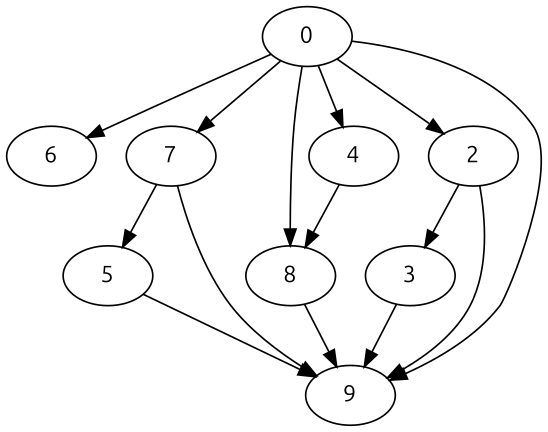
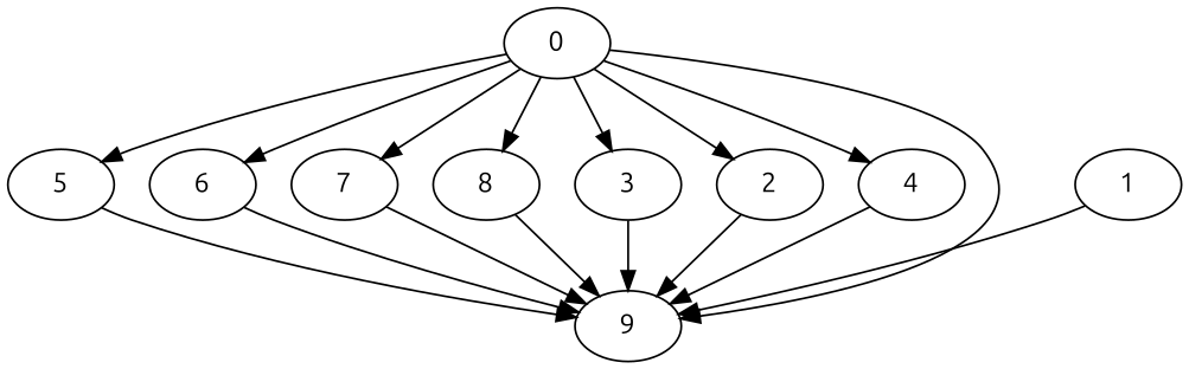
  digraph {
    "Duplicate states"=0
    GraphType=F_J
    "Max states in OPEN"=0
    Modes="120000ms; topo-ordered tasks, ; Pruning: task equivalence, fixed order ready list, ; F-value: ; Optimisation: best schedule length (SL) optimisation on equal, "
    NumberOfTasks=10
    "Pruned using list schedule length"=496
    "States removed from OPEN"=0
    TargetSystem="Homogeneous-2"
    "Time to schedule (ms)"=175
    "Total idle time"=71
    "Total schedule length"=574
    "Total sequential time"=971
    "Total states created"=3131
    fontname=Ubuntu
    node [Processor=0 Weight=156 fontname=Ubuntu]
    edge [Weight=10 fontname=Ubuntu]
    0 ["Finish time"=69 "Start time"=0 Weight=69]
    5 ["Finish time"=381 "Start time"=208 Weight=173]
    6 ["Finish time"=314 Processor=1 "Start time"=158]
    7 ["Finish time"=470 Processor=1 "Start time"=314]
    8 ["Finish time"=158 Processor=1 "Start time"=71 Weight=87]
    3 ["Finish time"=468 "Start time"=416 Weight=52]
    2 ["Finish time"=104 "Start time"=69 Weight=35]
    4 ["Finish time"=416 "Start time"=381 Weight=35]
    9 ["Finish time"=574 Processor=1 "Start time"=470 Weight=104]
-   7 -> 5 [Weight=4]
+   1 ["Finish time"=208 "Start time"=104 Weight=104]
+   0 -> 5 [Weight=4]
    0 -> 6
    0 -> 7
    0 -> 8 [Weight=2]
-   2 -> 3 [Weight=8]
+   0 -> 3 [Weight=8]
    0 -> 2 [Weight=9]
    0 -> 4 [Weight=7]
    0 -> 9 [Weight=3]
    5 -> 9 [Weight=4]
+   6 -> 9 [Weight=3]
    7 -> 9 [Weight=2]
    8 -> 9 [Weight=9]
    3 -> 9 [Weight=2]
    2 -> 9
-   4 -> 8 [Weight=4]
+   4 -> 9 [Weight=4]
+   1 -> 9
  }
